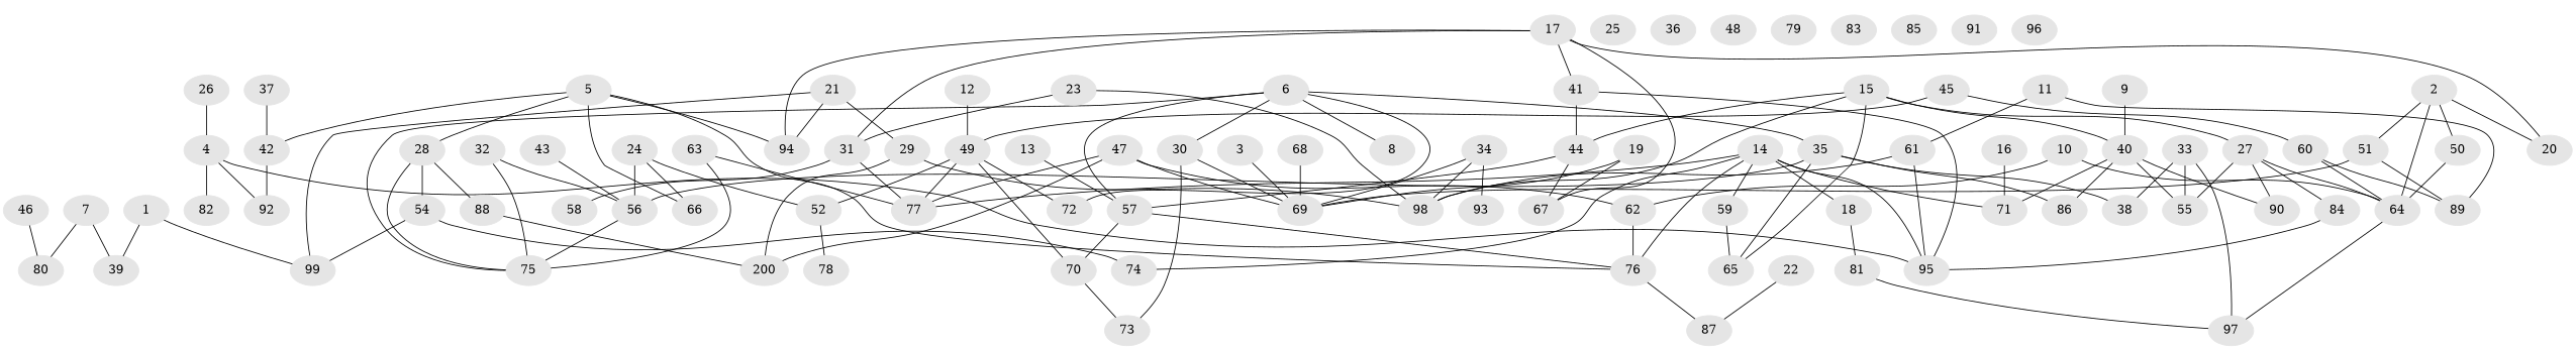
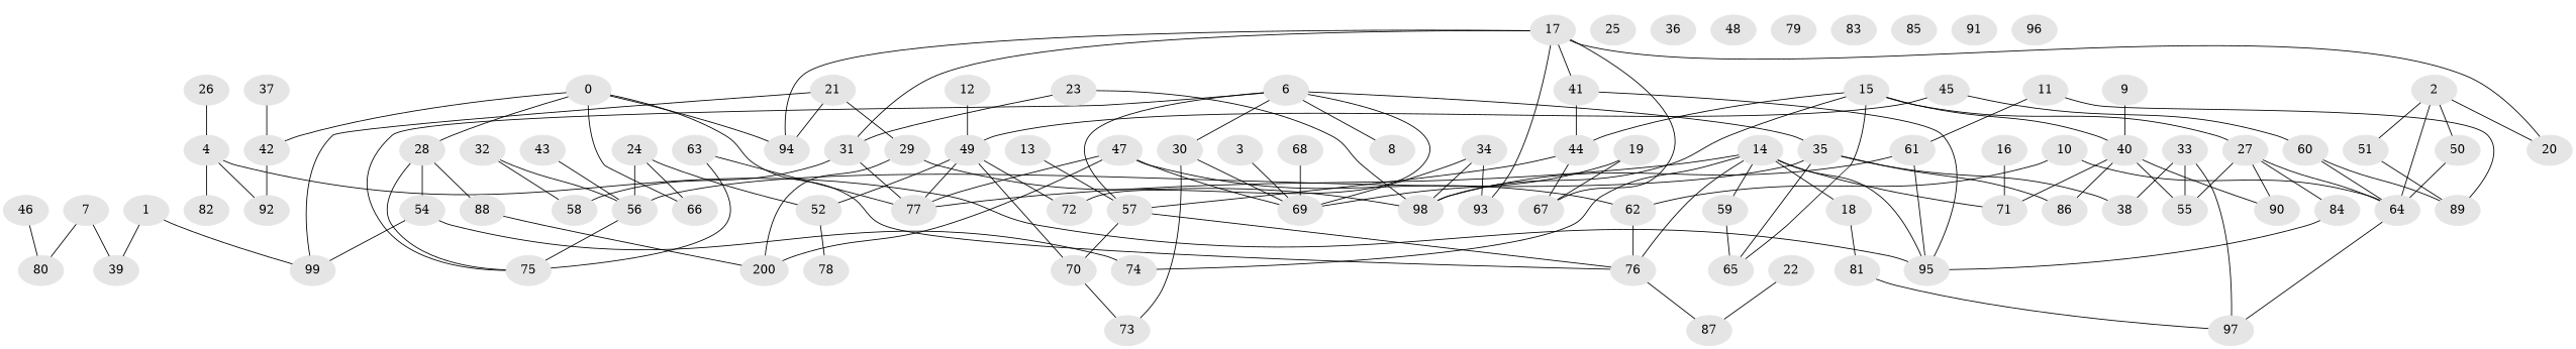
  graph {
    node [color=gray90 style=filled]
    1
    39
    99
    2
    20
    50
    51
    64
    69
    89
    97
    3
    33
    55
    38
    4
    82
    92
    95
-   5
+   5 [label=0]
    28
    42
    66
    76
    94
    75
    54
    88
    87
    6
    8
    30
    35
    57
    72
    73
    65
    56
    86
    70
    7
    80
    9
    40
    10
    62
    11
    61
    98
    12
    49
    77
    52
    13
    14
    18
    59
    71
    74
    81
    15
    27
    44
    84
    90
    67
    16
    17
    31
    41
    93
    58
    19
    21
    29
    n76 [label=200]
    22
    23
    24
    78
    25
    26
    32
    34
    36
    37
    43
    45
    60
    46
    47
    48
    63
    68
    79
    83
    85
    91
    96
    1 -- 39
    1 -- 99
    2 -- 20
    2 -- 50
    2 -- 51
    2 -- 64
    50 -- 64
-   51 -- 69
    51 -- 89
    64 -- 97
    3 -- 69
    33 -- 97
    33 -- 55
    33 -- 38
    4 -- 82
    4 -- 92
    4 -- 95
    5 -- 28
    5 -- 42
    5 -- 66
    5 -- 76
    5 -- 94
    28 -- 75
    28 -- 54
    28 -- 88
    42 -- 92
    76 -- 87
    54 -- 99
    54 -- 74
    88 -- n76
    6 -- 75
    6 -- 8
    6 -- 30
    6 -- 35
    6 -- 57
    6 -- 72
    30 -- 69
    30 -- 73
    35 -- 38
    35 -- 65
    35 -- 56
    35 -- 86
    57 -- 76
    57 -- 70
    56 -- 75
    70 -- 73
    7 -- 39
    7 -- 80
    9 -- 40
    40 -- 55
    40 -- 86
    40 -- 71
    40 -- 90
    10 -- 64
    10 -- 62
    62 -- 76
    11 -- 89
    11 -- 61
    61 -- 95
    61 -- 98
    12 -- 49
    49 -- 72
    49 -- 70
    49 -- 77
    49 -- 52
    52 -- 78
    13 -- 57
    14 -- 95
    14 -- 76
    14 -- 77
    14 -- 18
    14 -- 59
    14 -- 71
    14 -- 74
    18 -- 81
    59 -- 65
    81 -- 97
    15 -- 65
    15 -- 40
    15 -- 98
    15 -- 27
    15 -- 44
    27 -- 64
    27 -- 55
    27 -- 84
    27 -- 90
    44 -- 57
    44 -- 67
    84 -- 95
    16 -- 71
    17 -- 20
    17 -- 94
    17 -- 67
    17 -- 31
    17 -- 41
+   17 -- 93
    31 -- 77
    31 -- 58
    41 -- 95
    41 -- 44
    19 -- 69
    19 -- 67
    21 -- 99
    21 -- 94
    21 -- 29
    29 -- 98
    29 -- n76
    22 -- 87
    23 -- 98
    23 -- 31
    24 -- 66
    24 -- 56
    24 -- 52
    26 -- 4
    32 -- 56
-   32 -- 75
+   32 -- 58
    34 -- 69
    34 -- 98
    34 -- 93
    37 -- 42
    43 -- 56
    45 -- 49
    45 -- 60
    60 -- 64
    60 -- 89
    46 -- 80
    47 -- 69
    47 -- 62
    47 -- 77
    47 -- n76
    63 -- 75
    63 -- 77
    68 -- 69
  }
